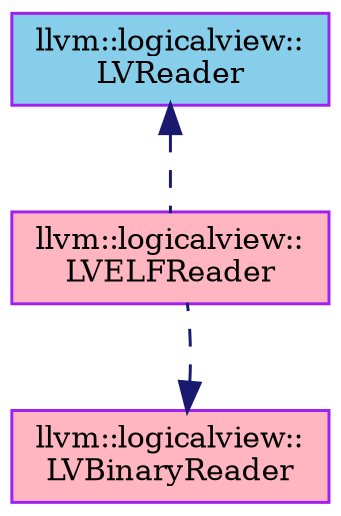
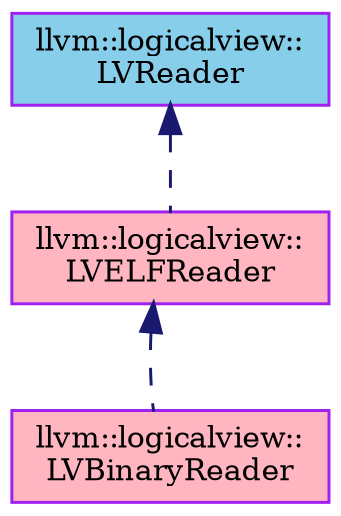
  digraph {
    fontname="DejaVu Serif"
    node [color=purple fillcolor=lightpink fontname="DejaVu Serif" fontsize=10 shape=record style=filled]
    edge [color=midnightblue dir=back fontname="DejaVu Serif" fontsize=10 labelfontname=Helvetica labelfontsize=10 style=dashed]
    n1 [fontcolor=black height=0.2 label="llvm::logicalview::\lLVELFReader" width=0.4]
    n2 [height=0.2 label="llvm::logicalview::\lLVBinaryReader" width=0.4]
    n3 [fillcolor=skyblue height=0.2 label="llvm::logicalview::\lLVReader" width=0.4]
-   n2 -> n1
+   n1 -> n2
    n3 -> n1
  }
